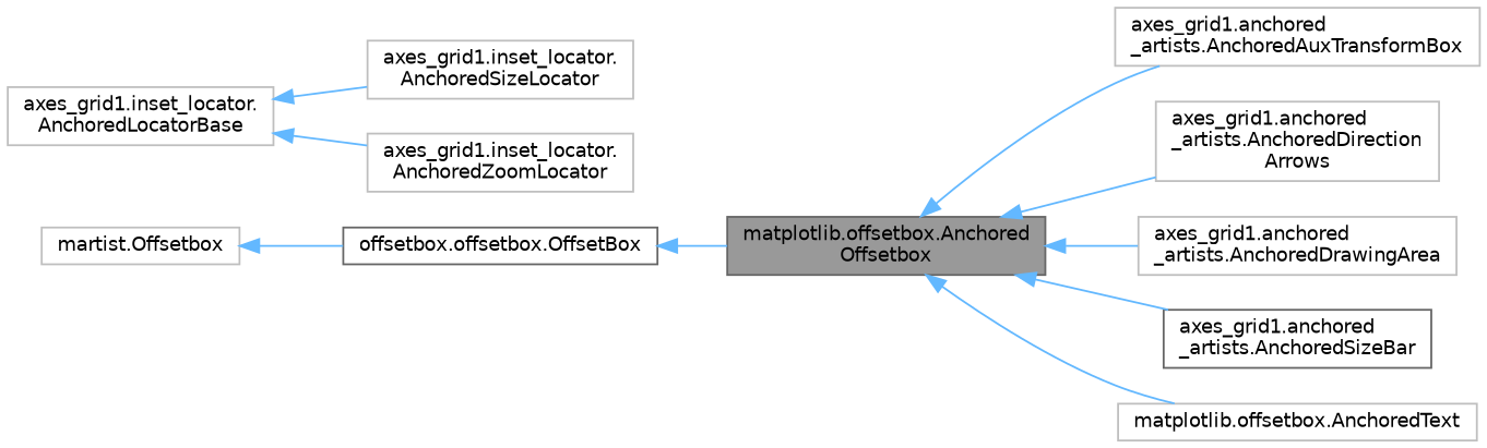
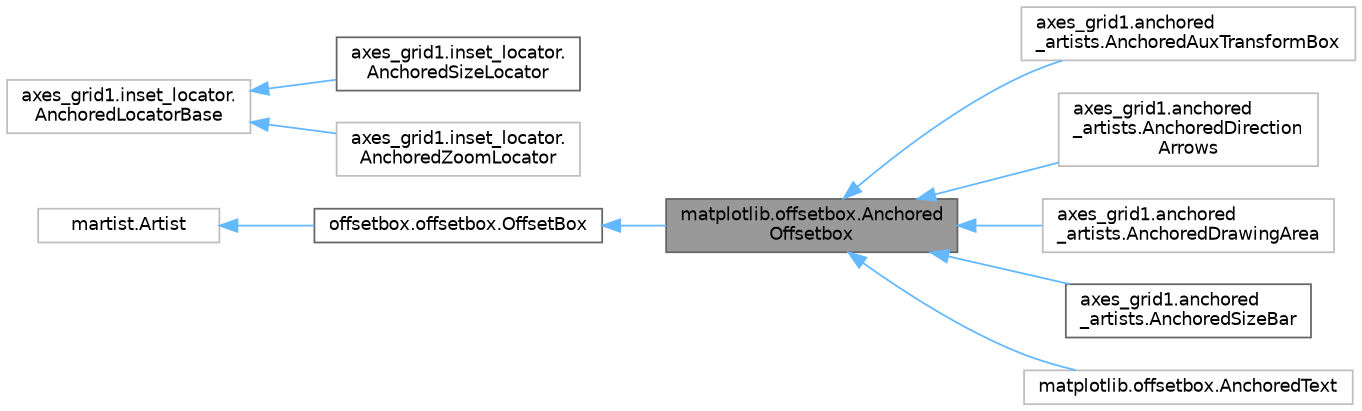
  digraph {
    rankdir=LR
    node [color=grey75 fillcolor=white fontname=Helvetica fontsize=10 shape=box style=filled]
    edge [color=steelblue1 dir=back fontname=Helvetica fontsize=10 labelfontname=Helvetica labelfontsize=10 style=solid]
    n1 [color=gray40 fillcolor=grey60 fontcolor=black height=0.2 label="matplotlib.offsetbox.Anchored\lOffsetbox" width=0.4]
    n2 [height=0.2 label="axes_grid1.anchored\l_artists.AnchoredAuxTransformBox" width=0.4]
    n3 [height=0.2 label="axes_grid1.anchored\l_artists.AnchoredDirection\lArrows" width=0.4]
    n4 [height=0.2 label="axes_grid1.anchored\l_artists.AnchoredDrawingArea" width=0.4]
    n5 [color=gray40 height=0.2 label="axes_grid1.anchored\l_artists.AnchoredSizeBar" width=0.4]
    n6 [height=0.2 label="matplotlib.offsetbox.AnchoredText" width=0.4]
    n7 [height=0.2 label="axes_grid1.inset_locator.\lAnchoredLocatorBase" width=0.4]
-   n8 [height=0.2 label="axes_grid1.inset_locator.\lAnchoredSizeLocator" width=0.4]
+   n8 [color=gray40 height=0.2 label="axes_grid1.inset_locator.\lAnchoredSizeLocator" width=0.4]
    n9 [height=0.2 label="axes_grid1.inset_locator.\lAnchoredZoomLocator" width=0.4]
    n10 [color=gray40 height=0.2 label="offsetbox.offsetbox.OffsetBox" width=0.4]
-   n11 [height=0.2 label="martist.Offsetbox" width=0.4]
+   n11 [height=0.2 label="martist.Artist" width=0.4]
    n1 -> n2
    n1 -> n3
    n1 -> n4
    n1 -> n5
    n1 -> n6
    n7 -> n8
    n7 -> n9
    n10 -> n1
    n11 -> n10
  }
